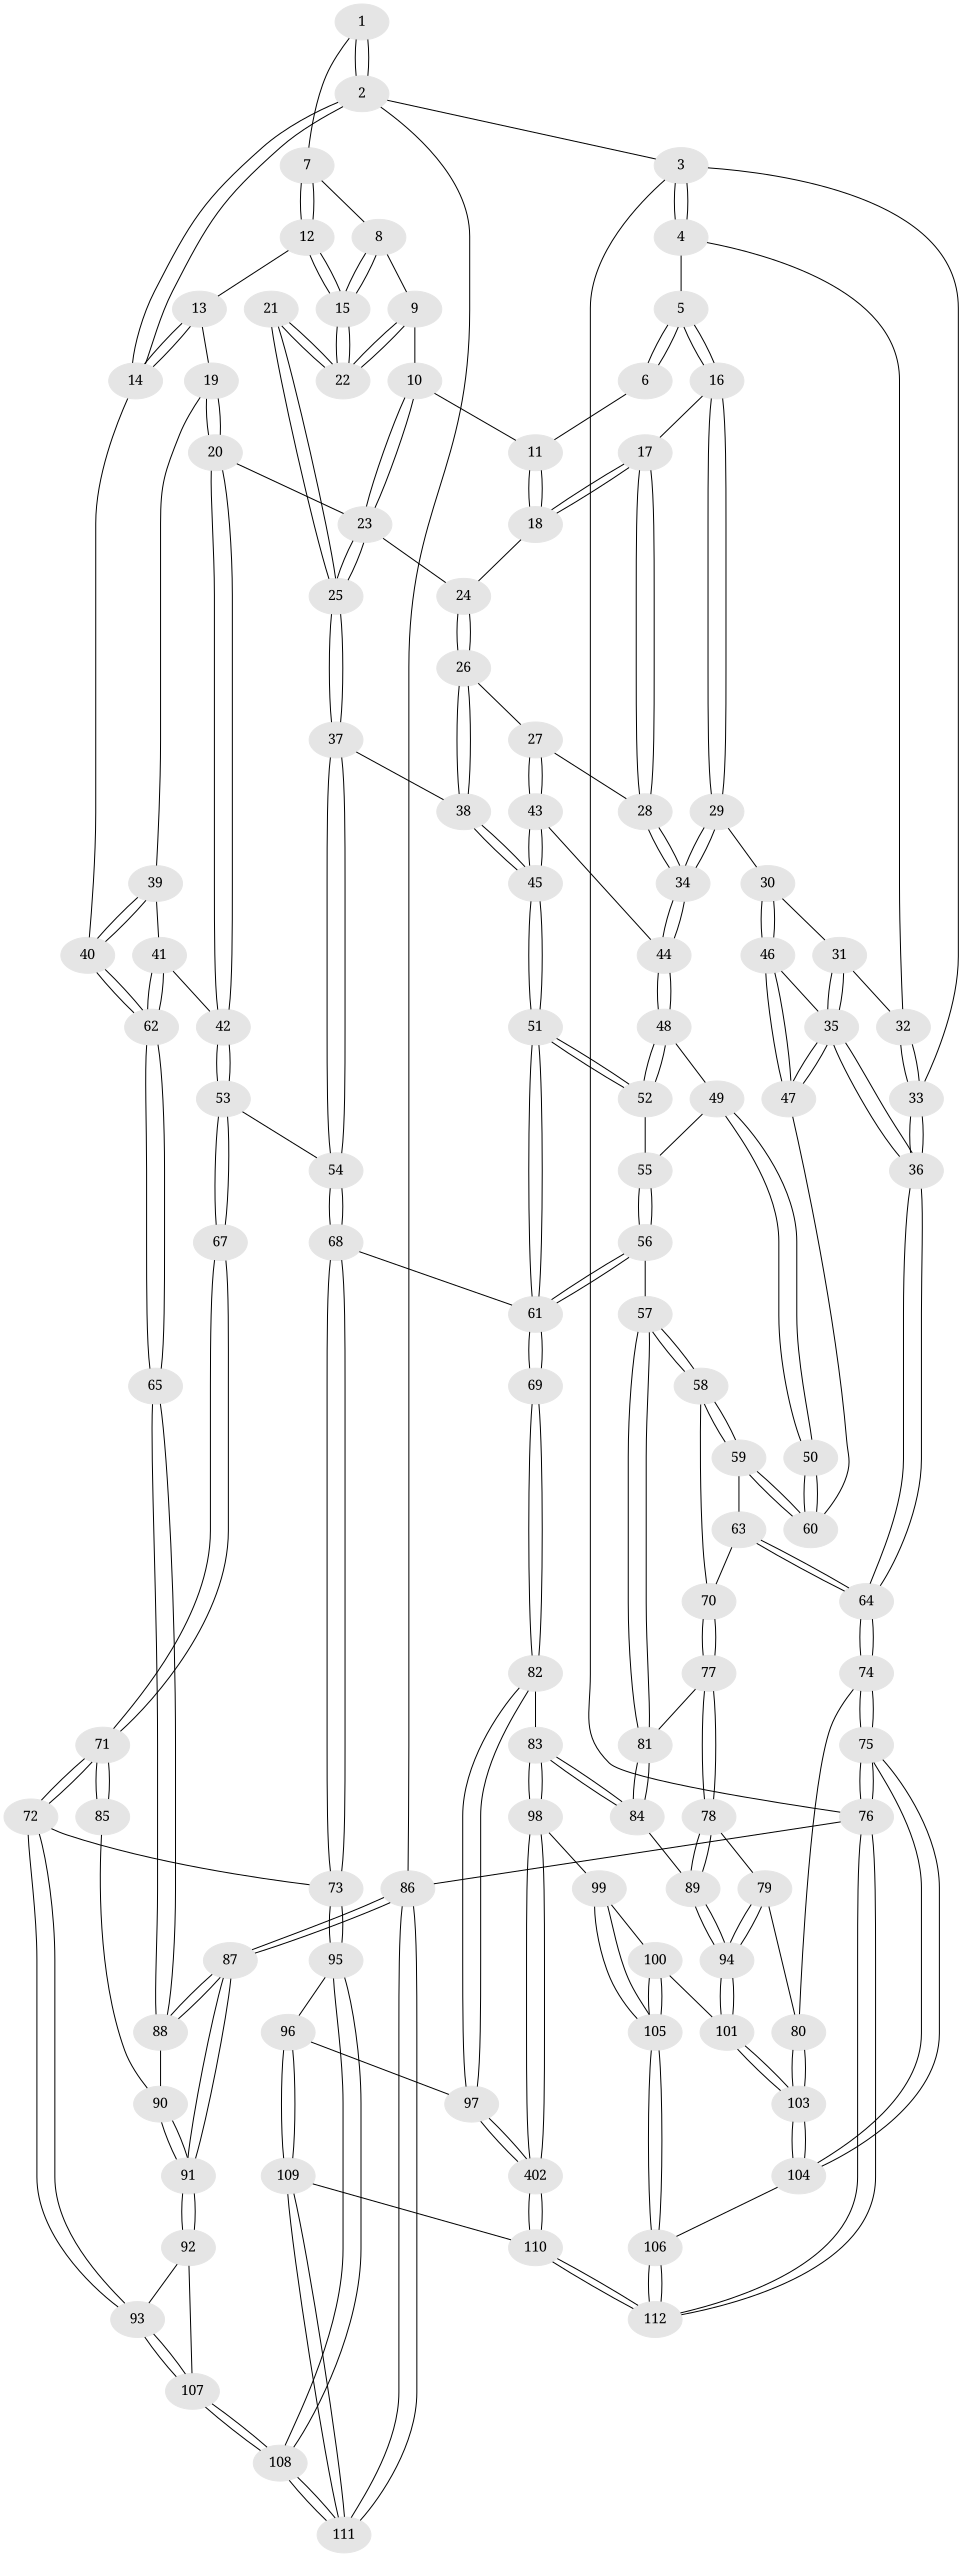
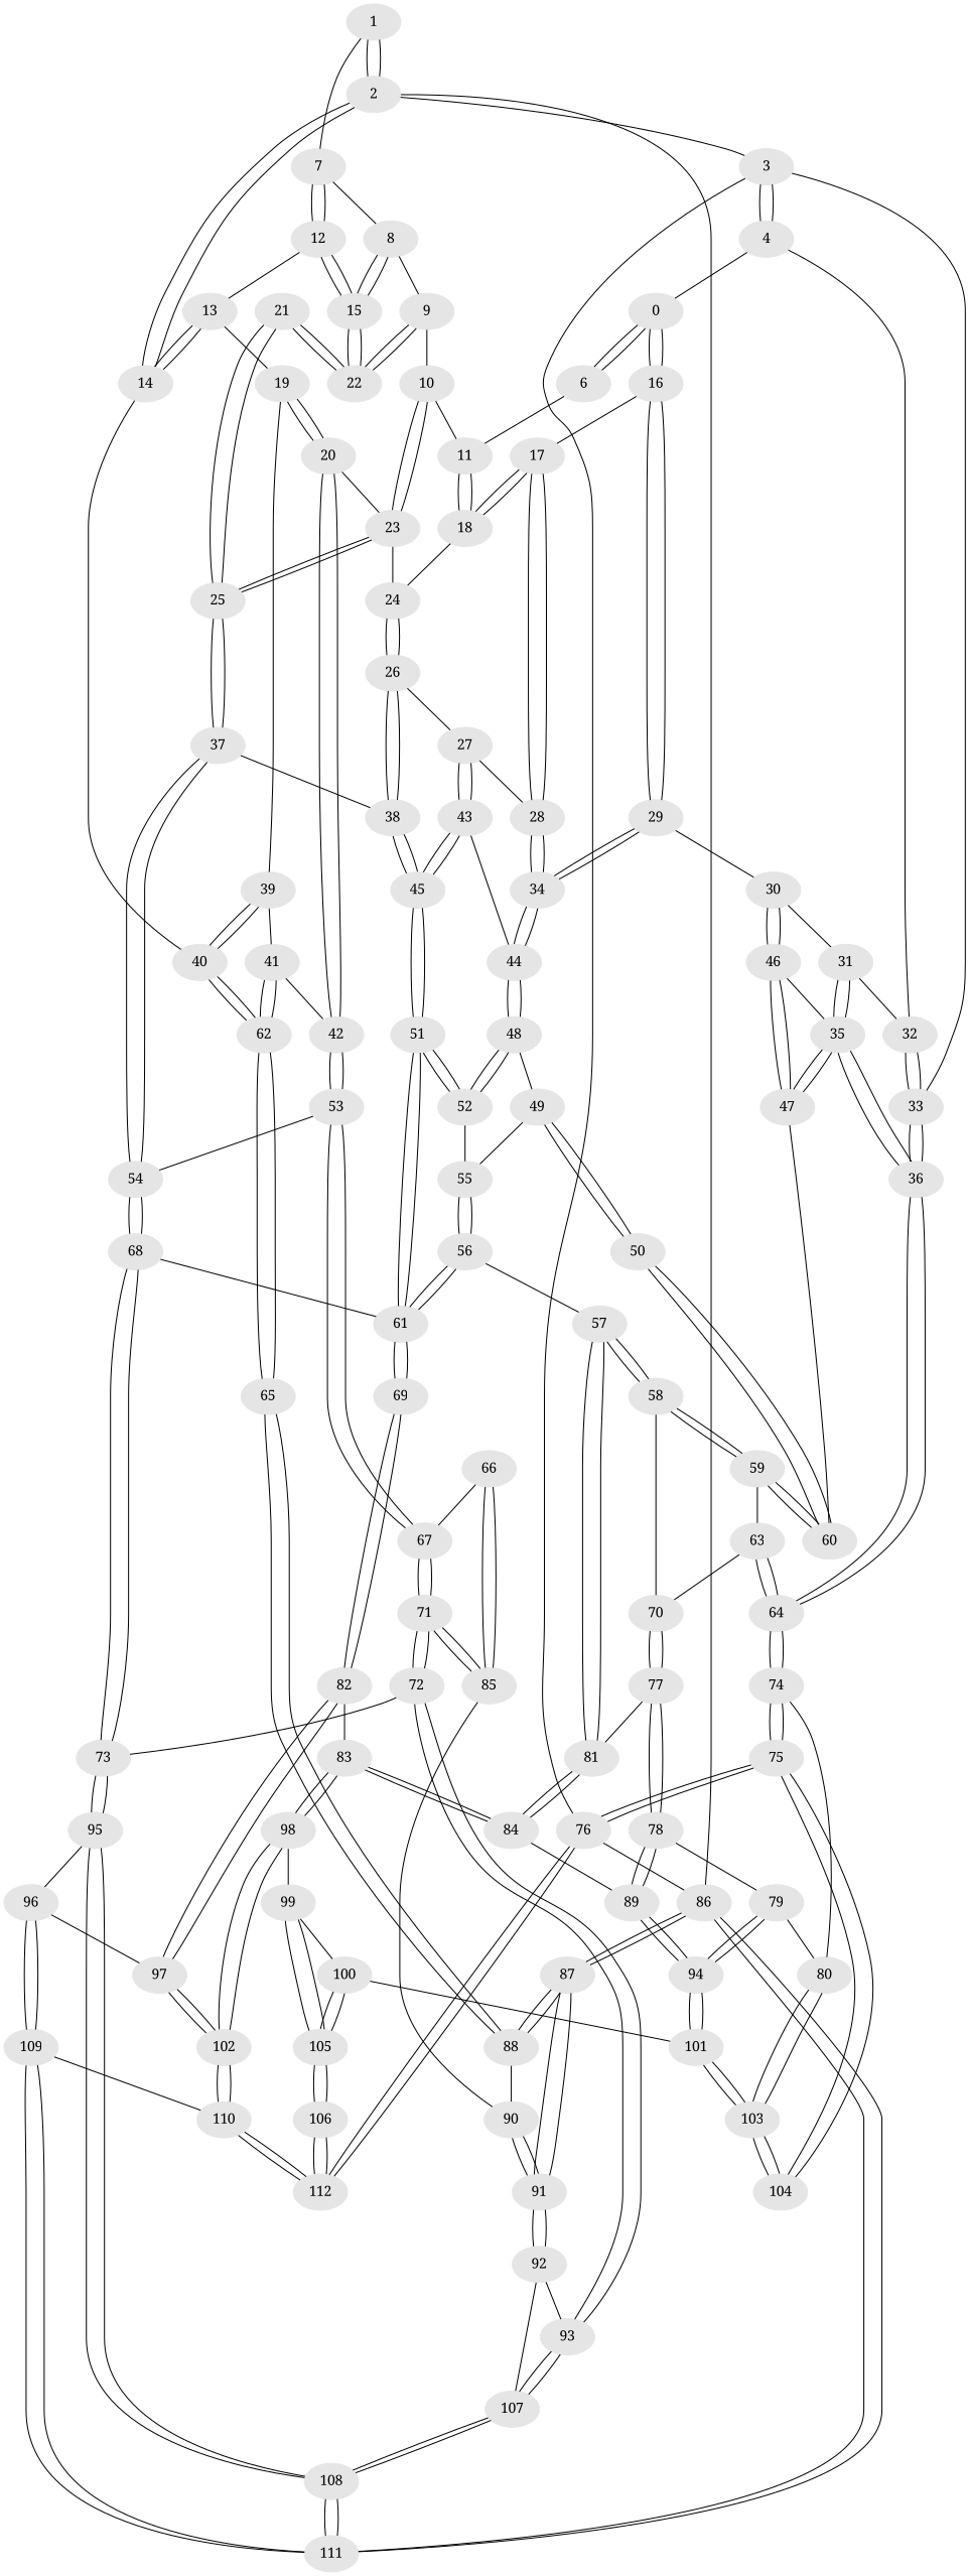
  graph {
    fontname="Noto Serif"
    node [color=gray90 fontname="Noto Serif" style=filled]
    edge [fontname="Noto Serif"]
    1
    2
    7
    3
    14
    86
    8
    12
    4
    33
    76
    40
    87
    111
-   5
+   5 [label=0]
    32
    36
    112
    6
    16
    11
    17
    29
    18
    9
    15
    13
    10
    22
    23
    24
    25
    19
    20
    39
    62
    28
    34
    30
    26
    42
    41
    21
    53
    37
    27
    38
    54
    43
    45
    44
    31
    46
    35
    47
    64
    48
    60
    74
    68
    51
    65
    67
    49
    52
    61
    50
    55
    56
    69
    71
    73
    57
    58
    81
    59
    70
    84
    63
    77
    82
    88
    75
    80
+   66
    85
    90
    72
    95
    83
    97
    78
    93
    107
    96
    108
    104
    103
    106
    79
    89
    94
    101
    98
-   102 [label=402]
+   102
    99
    91
    92
    109
    110
    100
    105
    1 -- 2
    1 -- 2
    1 -- 7
    2 -- 3
    2 -- 14
    2 -- 14
    2 -- 86
    7 -- 8
    7 -- 12
    7 -- 12
    3 -- 4
    3 -- 4
    3 -- 33
    3 -- 76
    14 -- 40
    86 -- 87
    86 -- 87
    86 -- 111
    86 -- 111
    8 -- 9
    8 -- 15
    8 -- 15
    12 -- 15
    12 -- 15
    12 -- 13
    4 -- 5
    4 -- 32
    33 -- 36
    33 -- 36
    76 -- 86
    76 -- 112
    76 -- 112
    40 -- 62
    40 -- 62
    87 -- 88
    87 -- 88
    87 -- 91
    87 -- 91
    5 -- 6
    5 -- 6
    5 -- 16
    5 -- 16
    32 -- 33
    32 -- 33
    36 -- 64
    36 -- 64
    6 -- 11
    16 -- 17
    16 -- 29
    16 -- 29
    11 -- 18
    11 -- 18
    17 -- 18
    17 -- 18
    17 -- 28
    17 -- 28
    29 -- 34
    29 -- 34
    29 -- 30
    18 -- 24
    9 -- 10
    9 -- 22
    9 -- 22
    15 -- 22
    15 -- 22
    13 -- 14
    13 -- 14
    13 -- 19
    10 -- 11
    10 -- 23
    10 -- 23
    23 -- 24
    23 -- 25
    23 -- 25
    24 -- 26
    24 -- 26
    25 -- 37
    25 -- 37
    19 -- 20
    19 -- 20
    19 -- 39
    20 -- 23
    20 -- 42
    20 -- 42
    39 -- 40
    39 -- 40
    39 -- 41
    62 -- 65
    62 -- 65
    28 -- 34
    28 -- 34
    34 -- 44
    34 -- 44
    30 -- 31
    30 -- 46
    30 -- 46
    26 -- 27
    26 -- 38
    26 -- 38
    42 -- 53
    42 -- 53
    41 -- 62
    41 -- 62
    41 -- 42
    21 -- 22
    21 -- 22
    21 -- 25
    21 -- 25
    53 -- 54
    53 -- 67
    53 -- 67
    37 -- 38
    37 -- 54
    37 -- 54
    27 -- 28
    27 -- 43
    27 -- 43
    38 -- 45
    38 -- 45
    54 -- 68
    54 -- 68
    43 -- 45
    43 -- 45
    43 -- 44
    45 -- 51
    45 -- 51
    44 -- 48
    44 -- 48
    31 -- 32
    31 -- 35
    31 -- 35
    46 -- 35
    46 -- 47
    46 -- 47
    35 -- 36
    35 -- 36
    35 -- 47
    35 -- 47
    47 -- 60
    64 -- 74
    64 -- 74
    48 -- 49
    48 -- 52
    48 -- 52
    74 -- 75
    74 -- 75
    74 -- 80
    68 -- 61
    68 -- 73
    68 -- 73
    51 -- 52
    51 -- 52
    51 -- 61
    51 -- 61
    65 -- 88
    65 -- 88
    67 -- 71
    67 -- 71
    49 -- 50
    49 -- 50
    49 -- 55
    52 -- 55
    61 -- 69
    61 -- 69
    50 -- 60
    50 -- 60
    55 -- 56
    55 -- 56
    56 -- 61
    56 -- 61
    56 -- 57
    69 -- 82
    69 -- 82
    71 -- 85
    71 -- 85
    71 -- 72
    71 -- 72
    73 -- 95
    73 -- 95
    57 -- 58
    57 -- 58
    57 -- 81
    57 -- 81
    58 -- 59
    58 -- 59
    58 -- 70
    81 -- 84
    81 -- 84
    59 -- 60
    59 -- 60
    59 -- 63
    70 -- 77
    70 -- 77
    84 -- 89
    63 -- 64
    63 -- 64
    63 -- 70
    77 -- 81
    77 -- 78
    77 -- 78
    82 -- 83
    82 -- 97
    82 -- 97
    88 -- 90
    75 -- 76
    75 -- 76
    75 -- 104
    75 -- 104
    80 -- 103
    80 -- 103
+   66 -- 67
+   66 -- 85
+   66 -- 85
    85 -- 90
    90 -- 91
    90 -- 91
    72 -- 73
    72 -- 93
    72 -- 93
    95 -- 96
    95 -- 108
    95 -- 108
    83 -- 84
    83 -- 84
    83 -- 98
    83 -- 98
    97 -- 102
    97 -- 102
    78 -- 79
    78 -- 89
    78 -- 89
    93 -- 107
    93 -- 107
    107 -- 108
    107 -- 108
    96 -- 97
    96 -- 109
    96 -- 109
    108 -- 111
    108 -- 111
-   104 -- 106
    103 -- 104
    103 -- 104
    106 -- 112
    106 -- 112
    79 -- 80
    79 -- 94
    79 -- 94
    89 -- 94
    89 -- 94
    94 -- 101
    94 -- 101
    101 -- 103
    101 -- 103
    98 -- 102
    98 -- 102
    98 -- 99
    102 -- 110
    102 -- 110
    99 -- 100
    99 -- 105
    99 -- 105
    91 -- 92
    91 -- 92
    92 -- 93
    92 -- 107
    109 -- 111
    109 -- 111
    109 -- 110
    110 -- 112
    110 -- 112
    100 -- 101
    100 -- 105
    100 -- 105
    105 -- 106
    105 -- 106
  }
